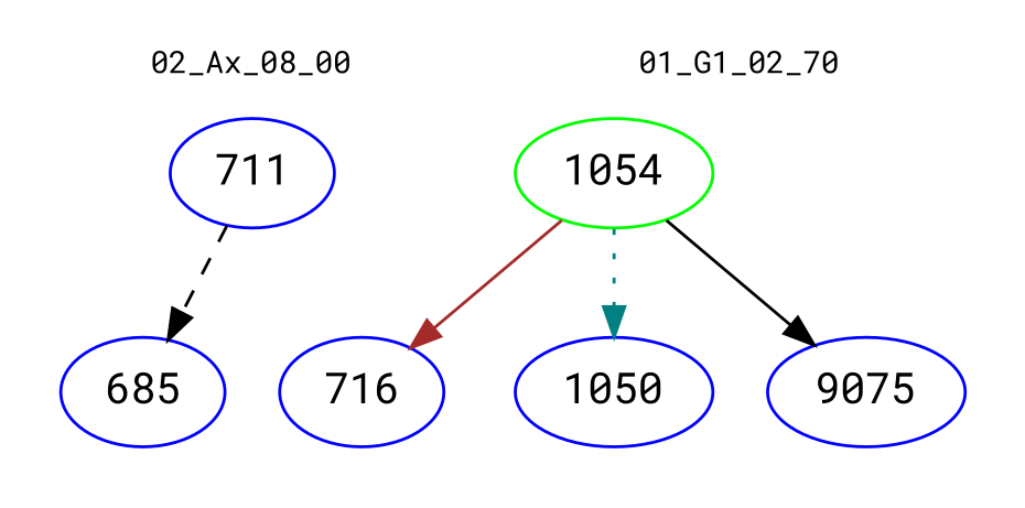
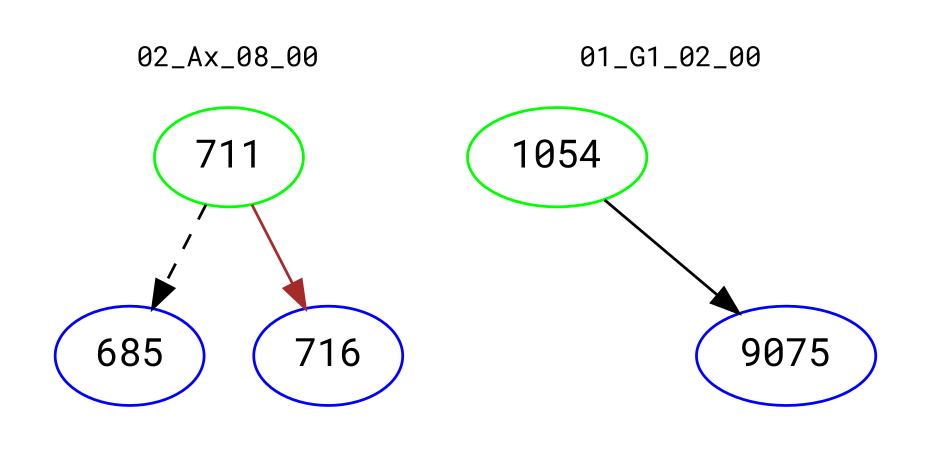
  digraph {
    fontname="Roboto Mono"
    node [color=blue fontname="Roboto Mono"]
    edge [arrowhead=normal color=black fontname="Roboto Mono" style=solid]
-   n1 [label=711]
+   n1 [color=green label=711]
    n2 [label=685]
    n3 [label=716]
    n4 [color=green label=1054]
-   n5 [label=1050]
    n6 [label=9075]
    subgraph cluster_1 {
      color=white
      fontsize=10
      label="02_Ax_08_00"
      n1
      n2
      n3
    }
    subgraph cluster_2 {
      color=white
      fontsize=10
-     label="01_G1_02_70"
+     label="01_G1_02_00"
      n4
-     n5
      n6
    }
    n1 -> n2 [style=dashed]
-   n4 -> n3 [color=brown]
-   n4 -> n5 [color=teal style=dotted]
+   n1 -> n3 [color=brown]
    n4 -> n6
  }
